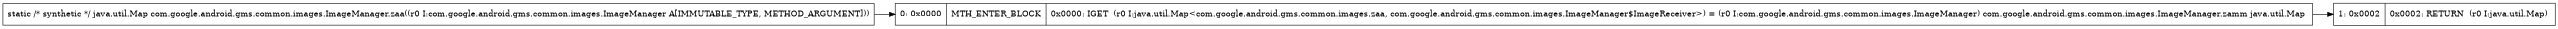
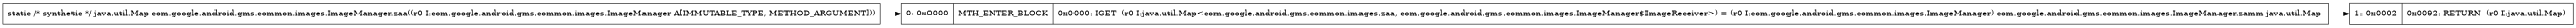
  digraph {
    rankdir=LR
    node [shape=record]
    n1 [label="{0\:\ 0x0000|MTH_ENTER_BLOCK\l|0x0000: IGET  (r0 I:java.util.Map\<com.google.android.gms.common.images.zaa, com.google.android.gms.common.images.ImageManager$ImageReceiver\>) = (r0 I:com.google.android.gms.common.images.ImageManager) com.google.android.gms.common.images.ImageManager.zamm java.util.Map \l}"]
-   n2 [label="{1\:\ 0x0002|0x0002: RETURN  (r0 I:java.util.Map) \l}"]
+   n2 [label="{1\:\ 0x0002|0x0092: RETURN  (r0 I:java.util.Map) \l}"]
    n3 [label="{static \/* synthetic *\/ java.util.Map com.google.android.gms.common.images.ImageManager.zaa((r0 I:com.google.android.gms.common.images.ImageManager A[IMMUTABLE_TYPE, METHOD_ARGUMENT])) }"]
    n1 -> n2
    n3 -> n1
  }
